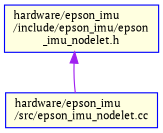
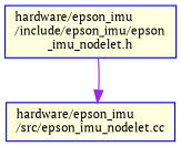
  digraph {
    fontname="PT Serif"
    node [color=blue fillcolor=lightyellow fontname="PT Serif" fontsize=10 shape=record style=filled]
    n1 [fontcolor=black height=0.2 label="hardware/epson_imu\l/include/epson_imu/epson\l_imu_nodelet.h" width=0.4]
    n2 [height=0.2 label="hardware/epson_imu\l/src/epson_imu_nodelet.cc" width=0.4]
-   n1 -> n2 [color=purple dir=back fontname="PT Serif" fontsize=10 labelfontname=Helvetica labelfontsize=10 style=solid]
+   n2 -> n1 [color=purple dir=back fontname="PT Serif" fontsize=10 labelfontname=Helvetica labelfontsize=10 style=solid]
  }
